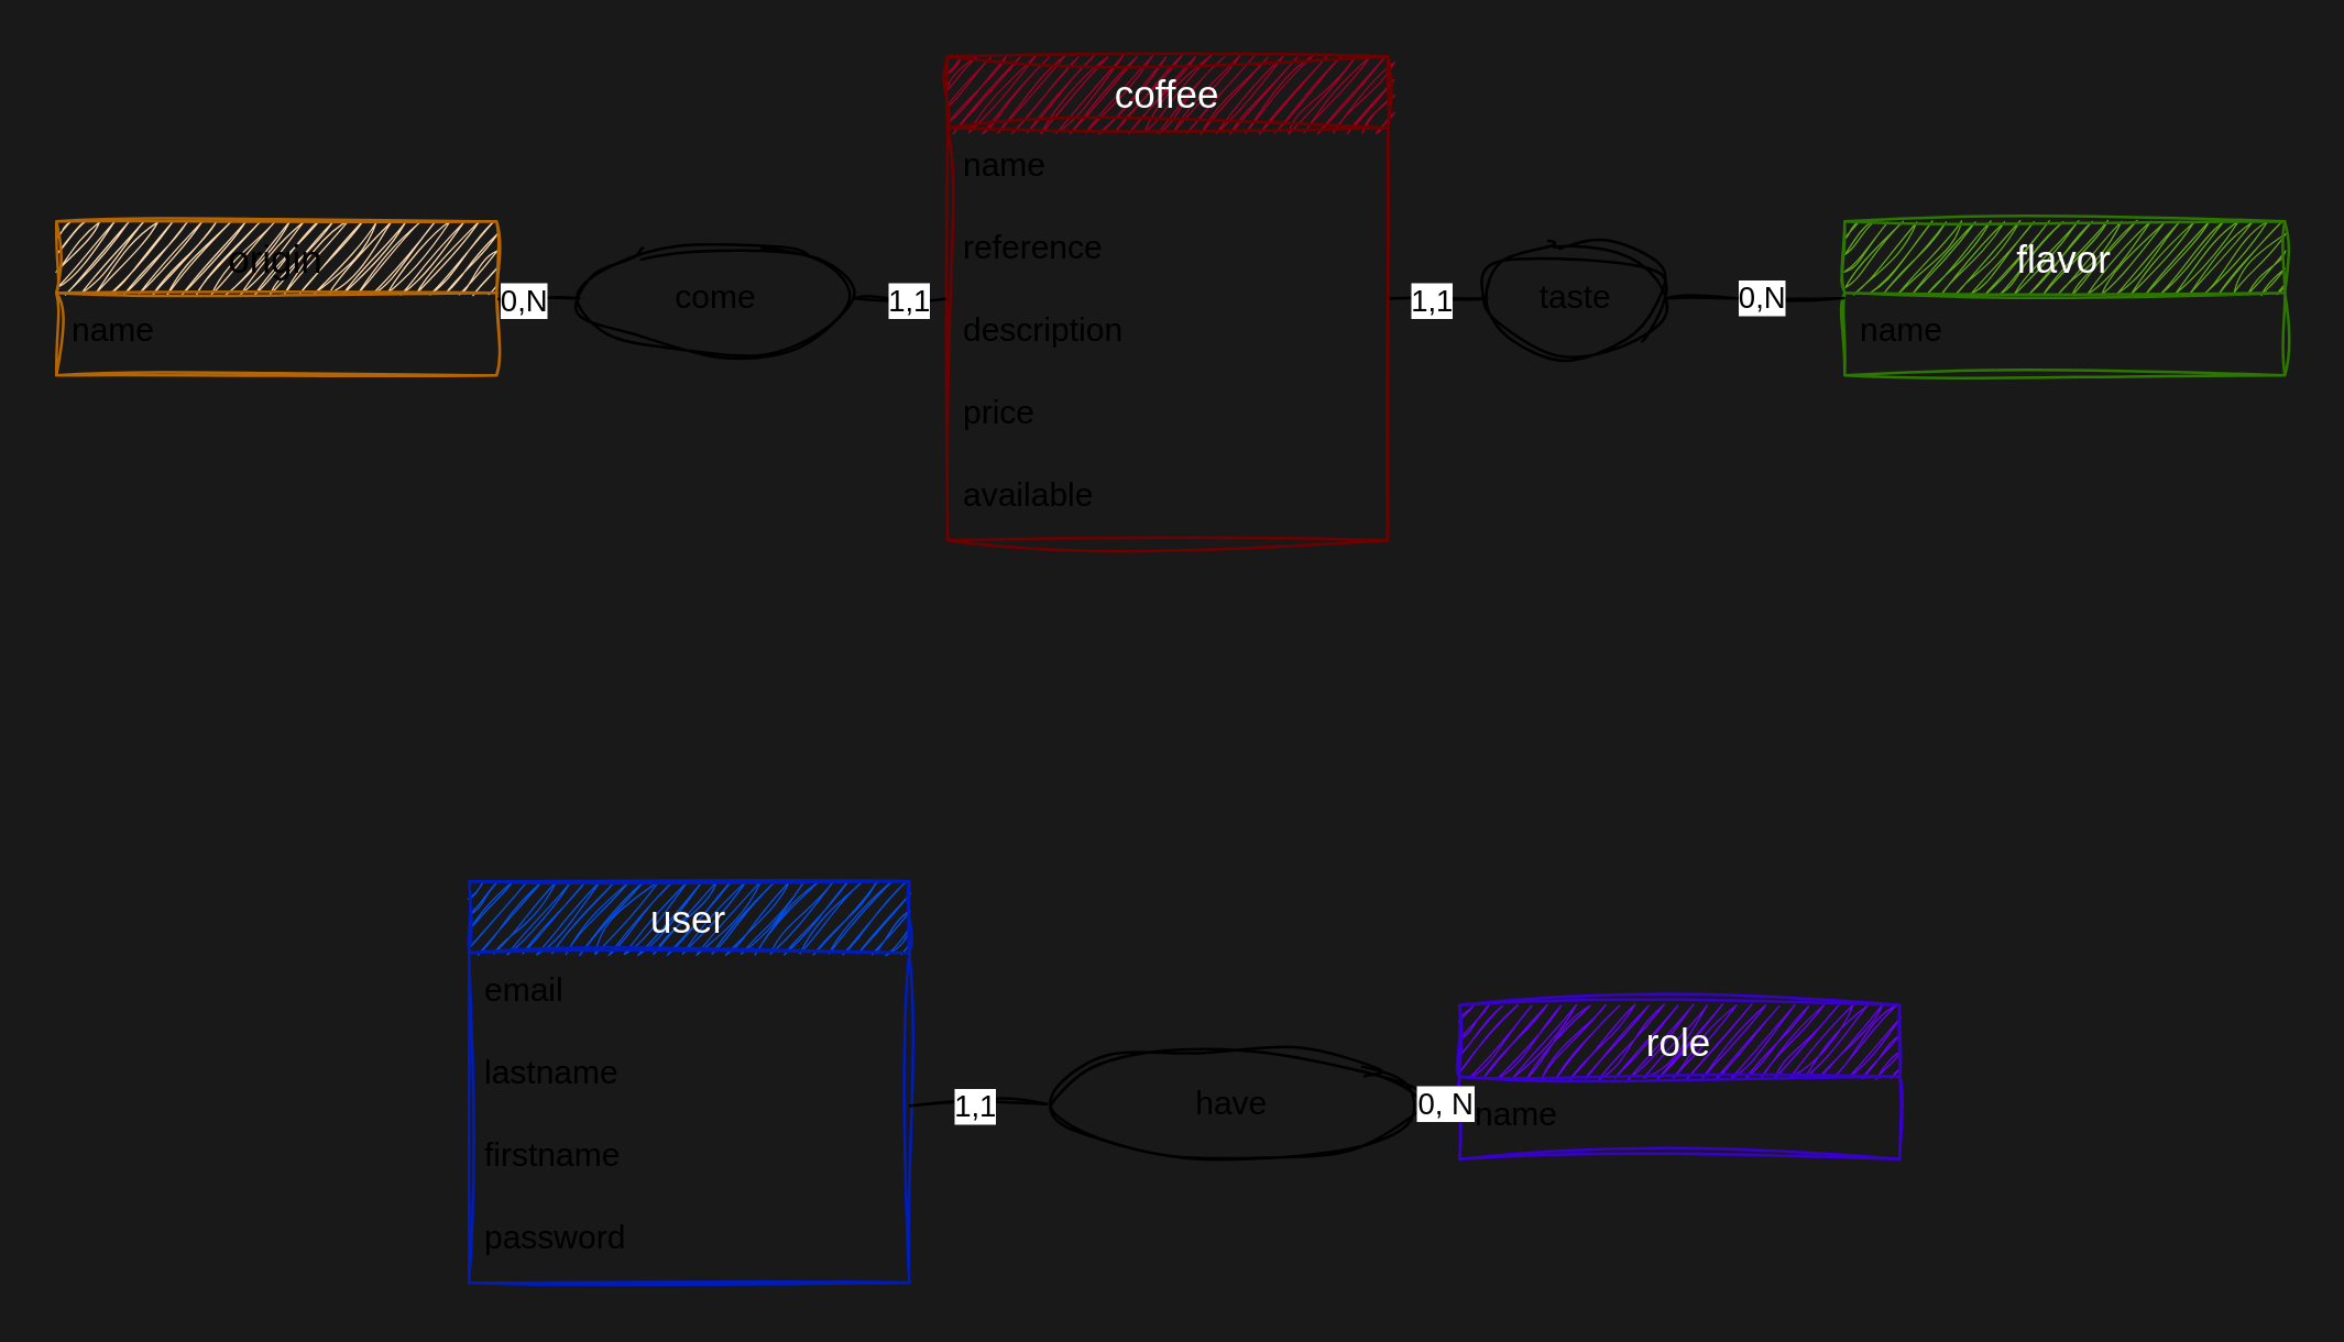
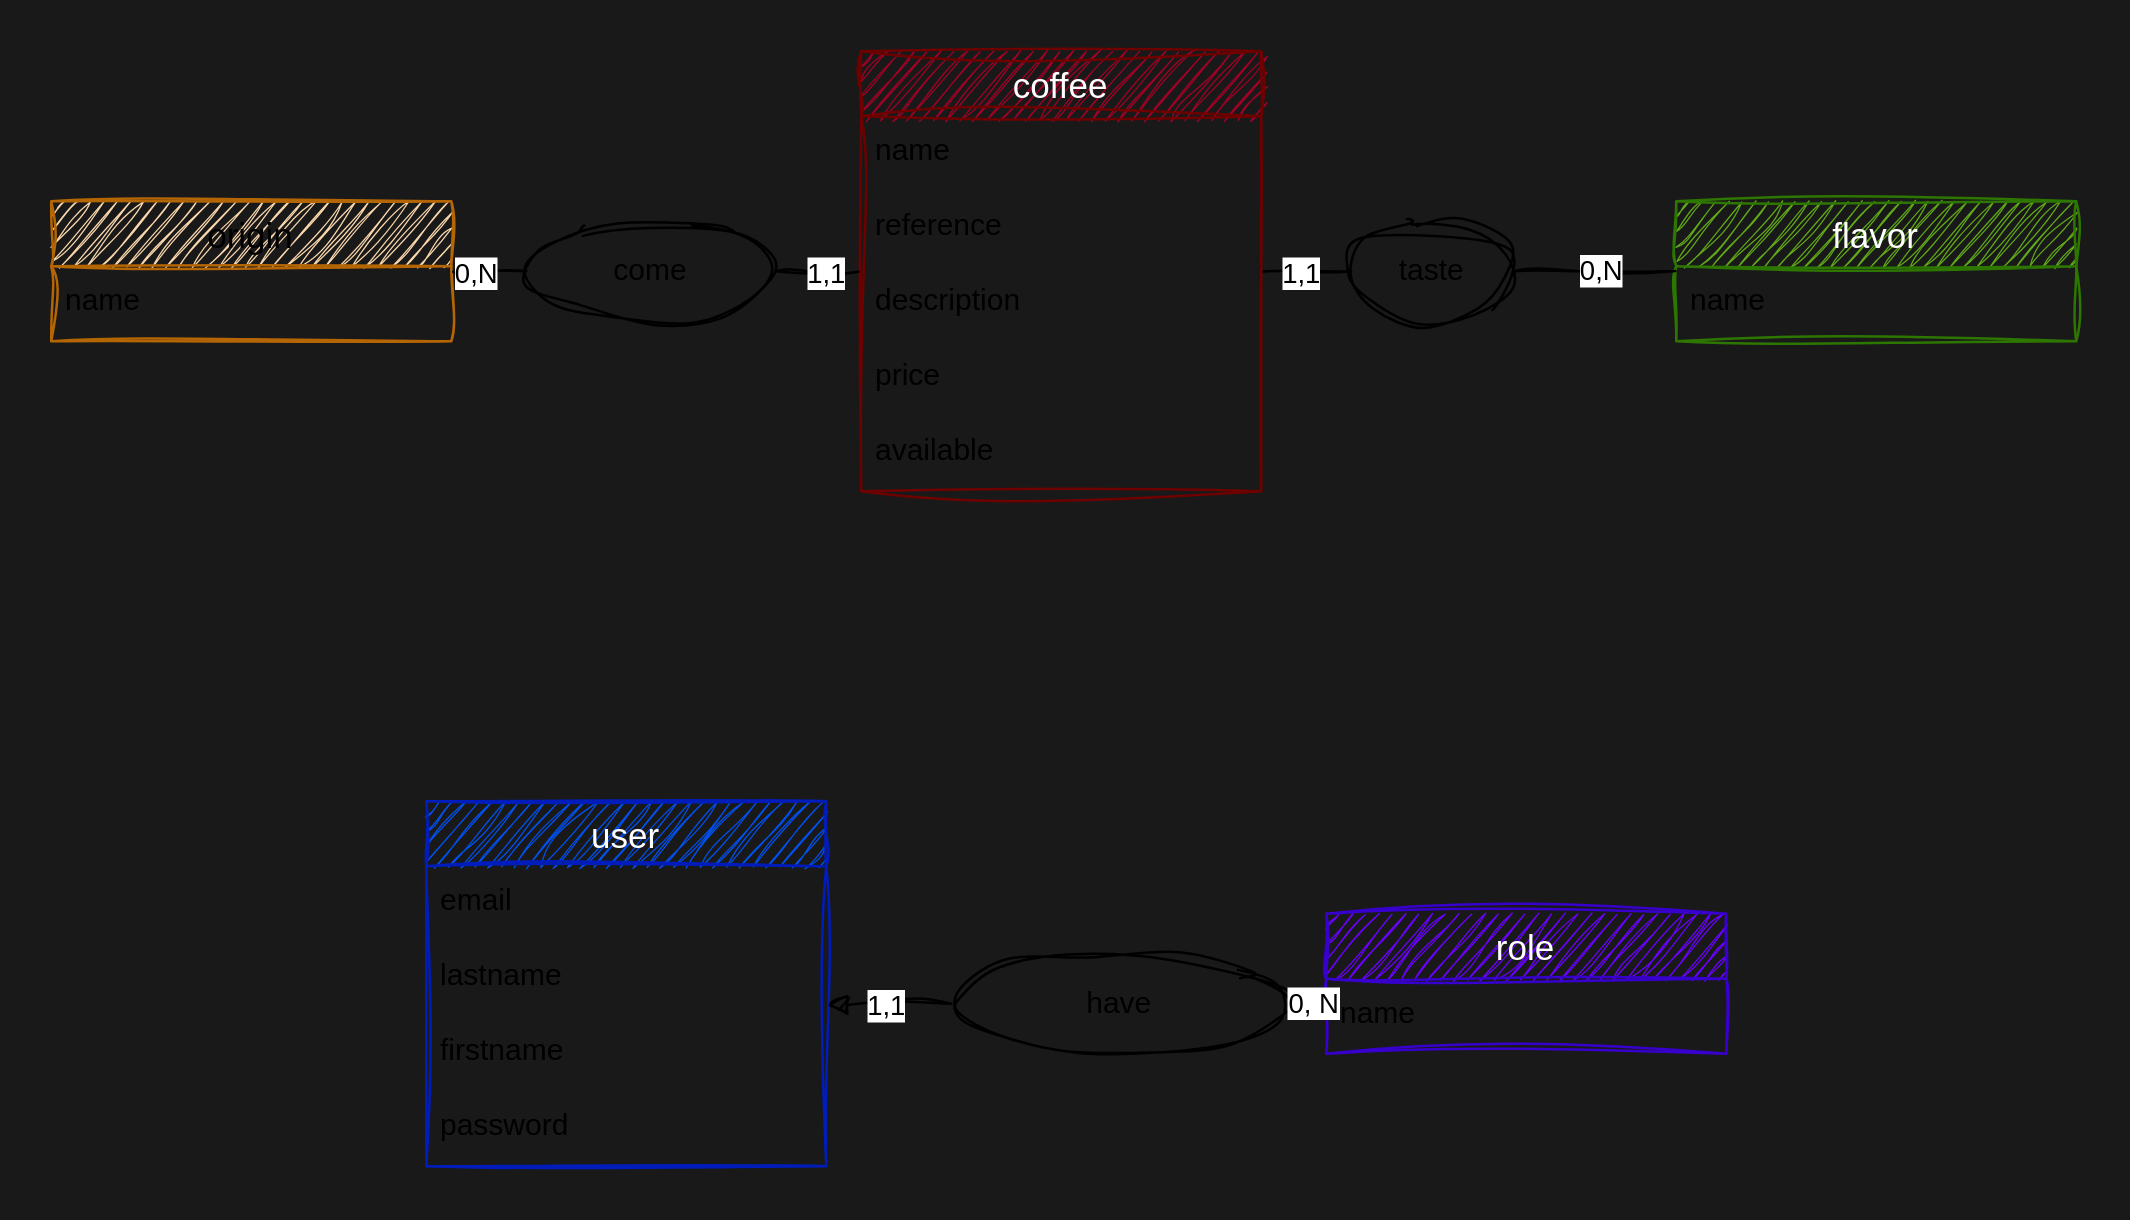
  <mxCell id="0" />
  <mxCell id="1" parent="0" />
  <mxCell id="2" value="coffee" style="swimlane;fontStyle=0;childLayout=stackLayout;horizontal=1;startSize=26;horizontalStack=0;resizeParent=1;resizeParentMax=0;resizeLast=0;collapsible=1;marginBottom=0;align=center;fontSize=14;fillColor=#a20025;fontColor=#ffffff;strokeColor=#6F0000;sketch=1;curveFitting=1;jiggle=2;" vertex="1" parent="1"><mxGeometry x="344" y="20" width="160" height="176" as="geometry" /></mxCell>
  <mxCell id="3" value="name" style="text;strokeColor=none;fillColor=none;spacingLeft=4;spacingRight=4;overflow=hidden;rotatable=0;points=[[0,0.5],[1,0.5]];portConstraint=eastwest;fontSize=12;sketch=1;curveFitting=1;jiggle=2;" vertex="1" parent="2"><mxGeometry y="26" width="160" height="30" as="geometry" /></mxCell>
  <mxCell id="4" value="reference" style="text;strokeColor=none;fillColor=none;spacingLeft=4;spacingRight=4;overflow=hidden;rotatable=0;points=[[0,0.5],[1,0.5]];portConstraint=eastwest;fontSize=12;sketch=1;curveFitting=1;jiggle=2;" vertex="1" parent="2"><mxGeometry y="56" width="160" height="30" as="geometry" /></mxCell>
  <mxCell id="5" value="description" style="text;strokeColor=none;fillColor=none;spacingLeft=4;spacingRight=4;overflow=hidden;rotatable=0;points=[[0,0.5],[1,0.5]];portConstraint=eastwest;fontSize=12;sketch=1;curveFitting=1;jiggle=2;" vertex="1" parent="2"><mxGeometry y="86" width="160" height="30" as="geometry" /></mxCell>
  <mxCell id="6" value="price" style="text;strokeColor=none;fillColor=none;spacingLeft=4;spacingRight=4;overflow=hidden;rotatable=0;points=[[0,0.5],[1,0.5]];portConstraint=eastwest;fontSize=12;sketch=1;curveFitting=1;jiggle=2;" vertex="1" parent="2"><mxGeometry y="116" width="160" height="30" as="geometry" /></mxCell>
  <mxCell id="7" value="available" style="text;strokeColor=none;fillColor=none;spacingLeft=4;spacingRight=4;overflow=hidden;rotatable=0;points=[[0,0.5],[1,0.5]];portConstraint=eastwest;fontSize=12;sketch=1;curveFitting=1;jiggle=2;" vertex="1" parent="2"><mxGeometry y="146" width="160" height="30" as="geometry" /></mxCell>
  <mxCell id="8" value="flavor" style="swimlane;fontStyle=0;childLayout=stackLayout;horizontal=1;startSize=26;horizontalStack=0;resizeParent=1;resizeParentMax=0;resizeLast=0;collapsible=1;marginBottom=0;align=center;fontSize=14;fillColor=#60a917;fontColor=#ffffff;strokeColor=#2D7600;sketch=1;curveFitting=1;jiggle=2;" vertex="1" parent="1"><mxGeometry x="670" y="80" width="160" height="56" as="geometry" /></mxCell>
  <mxCell id="9" value="name" style="text;strokeColor=none;fillColor=none;spacingLeft=4;spacingRight=4;overflow=hidden;rotatable=0;points=[[0,0.5],[1,0.5]];portConstraint=eastwest;fontSize=12;sketch=1;curveFitting=1;jiggle=2;" vertex="1" parent="8"><mxGeometry y="26" width="160" height="30" as="geometry" /></mxCell>
  <mxCell id="10" value="origin" style="swimlane;fontStyle=0;childLayout=stackLayout;horizontal=1;startSize=26;horizontalStack=0;resizeParent=1;resizeParentMax=0;resizeLast=0;collapsible=1;marginBottom=0;align=center;fontSize=14;fillColor=#fad7ac;strokeColor=#b46504;sketch=1;curveFitting=1;jiggle=2;" vertex="1" parent="1"><mxGeometry x="20" y="80" width="160" height="56" as="geometry" /></mxCell>
  <mxCell id="11" value="name" style="text;strokeColor=none;fillColor=none;spacingLeft=4;spacingRight=4;overflow=hidden;rotatable=0;points=[[0,0.5],[1,0.5]];portConstraint=eastwest;fontSize=12;sketch=1;curveFitting=1;jiggle=2;" vertex="1" parent="10"><mxGeometry y="26" width="160" height="30" as="geometry" /></mxCell>
  <mxCell id="12" value="come" style="ellipse;whiteSpace=wrap;html=1;align=center;sketch=1;curveFitting=1;jiggle=2;fillColor=none;" vertex="1" parent="1"><mxGeometry x="210" y="88" width="100" height="40" as="geometry" /></mxCell>
  <mxCell id="13" value="taste" style="ellipse;whiteSpace=wrap;html=1;align=center;sketch=1;curveFitting=1;jiggle=2;fillColor=none;" vertex="1" parent="1"><mxGeometry x="540" y="88" width="65" height="40" as="geometry" /></mxCell>
  <mxCell id="14" value="user" style="swimlane;fontStyle=0;childLayout=stackLayout;horizontal=1;startSize=26;horizontalStack=0;resizeParent=1;resizeParentMax=0;resizeLast=0;collapsible=1;marginBottom=0;align=center;fontSize=14;fillColor=#0050ef;fontColor=#ffffff;strokeColor=#001DBC;sketch=1;curveFitting=1;jiggle=2;" vertex="1" parent="1"><mxGeometry x="170" y="320" width="160" height="146" as="geometry" /></mxCell>
  <mxCell id="15" value="email" style="text;strokeColor=none;fillColor=none;spacingLeft=4;spacingRight=4;overflow=hidden;rotatable=0;points=[[0,0.5],[1,0.5]];portConstraint=eastwest;fontSize=12;sketch=1;curveFitting=1;jiggle=2;" vertex="1" parent="14"><mxGeometry y="26" width="160" height="30" as="geometry" /></mxCell>
  <mxCell id="16" value="lastname" style="text;strokeColor=none;fillColor=none;spacingLeft=4;spacingRight=4;overflow=hidden;rotatable=0;points=[[0,0.5],[1,0.5]];portConstraint=eastwest;fontSize=12;sketch=1;curveFitting=1;jiggle=2;" vertex="1" parent="14"><mxGeometry y="56" width="160" height="30" as="geometry" /></mxCell>
  <mxCell id="17" value="firstname" style="text;strokeColor=none;fillColor=none;spacingLeft=4;spacingRight=4;overflow=hidden;rotatable=0;points=[[0,0.5],[1,0.5]];portConstraint=eastwest;fontSize=12;sketch=1;curveFitting=1;jiggle=2;" vertex="1" parent="14"><mxGeometry y="86" width="160" height="30" as="geometry" /></mxCell>
  <mxCell id="18" value="password" style="text;strokeColor=none;fillColor=none;spacingLeft=4;spacingRight=4;overflow=hidden;rotatable=0;points=[[0,0.5],[1,0.5]];portConstraint=eastwest;fontSize=12;sketch=1;curveFitting=1;jiggle=2;" vertex="1" parent="14"><mxGeometry y="116" width="160" height="30" as="geometry" /></mxCell>
  <mxCell id="19" value="role" style="swimlane;fontStyle=0;childLayout=stackLayout;horizontal=1;startSize=26;horizontalStack=0;resizeParent=1;resizeParentMax=0;resizeLast=0;collapsible=1;marginBottom=0;align=center;fontSize=14;fillColor=#6a00ff;strokeColor=#3700CC;sketch=1;curveFitting=1;jiggle=2;fontColor=#ffffff;" vertex="1" parent="1"><mxGeometry x="530" y="365" width="160" height="56" as="geometry" /></mxCell>
  <mxCell id="20" value="name" style="text;strokeColor=none;fillColor=none;spacingLeft=4;spacingRight=4;overflow=hidden;rotatable=0;points=[[0,0.5],[1,0.5]];portConstraint=eastwest;fontSize=12;sketch=1;curveFitting=1;jiggle=2;" vertex="1" parent="19"><mxGeometry y="26" width="160" height="30" as="geometry" /></mxCell>
  <mxCell id="21" value="have" style="ellipse;whiteSpace=wrap;html=1;align=center;sketch=1;curveFitting=1;jiggle=2;fillColor=none;" vertex="1" parent="1"><mxGeometry x="380" y="381" width="135" height="40" as="geometry" /></mxCell>
  <mxCell id="22" value="" style="endArrow=none;html=1;exitX=1.005;exitY=0.074;exitDx=0;exitDy=0;exitPerimeter=0;sketch=1;curveFitting=1;jiggle=2;" edge="1" parent="1" source="11" target="12"><mxGeometry width="50" height="50" relative="1" as="geometry"><mxPoint x="220" y="100" as="sourcePoint" /><mxPoint x="270" y="50" as="targetPoint" /></mxGeometry></mxCell>
  <mxCell id="23" value="0,N" style="edgeLabel;html=1;align=center;verticalAlign=middle;resizable=0;points=[];sketch=1;curveFitting=1;jiggle=2;" vertex="1" connectable="0" parent="22"><mxGeometry x="-0.306" y="1" relative="1" as="geometry"><mxPoint x="-1" y="1" as="offset" /></mxGeometry></mxCell>
  <mxCell id="24" value="" style="endArrow=none;html=1;exitX=1.005;exitY=0.074;exitDx=0;exitDy=0;exitPerimeter=0;entryX=-0.007;entryY=0.074;entryDx=0;entryDy=0;entryPerimeter=0;sketch=1;curveFitting=1;jiggle=2;fillColor=none;" edge="1" parent="1" target="5"><mxGeometry width="50" height="50" relative="1" as="geometry"><mxPoint x="310" y="108" as="sourcePoint" /><mxPoint x="339.2" y="107.78" as="targetPoint" /></mxGeometry></mxCell>
  <mxCell id="25" value="1,1" style="edgeLabel;html=1;align=center;verticalAlign=middle;resizable=0;points=[];sketch=1;curveFitting=1;jiggle=2;" vertex="1" connectable="0" parent="24"><mxGeometry x="0.18" y="-1" relative="1" as="geometry"><mxPoint x="1" y="-1" as="offset" /></mxGeometry></mxCell>
  <mxCell id="26" value="" style="endArrow=none;html=1;exitX=0;exitY=0.5;exitDx=0;exitDy=0;entryX=1.006;entryY=0.07;entryDx=0;entryDy=0;entryPerimeter=0;sketch=1;curveFitting=1;jiggle=2;" edge="1" parent="1" source="13" target="5"><mxGeometry width="50" height="50" relative="1" as="geometry"><mxPoint x="520" y="150" as="sourcePoint" /><mxPoint x="570" y="100" as="targetPoint" /></mxGeometry></mxCell>
  <mxCell id="27" value="1,1" style="edgeLabel;html=1;align=center;verticalAlign=middle;resizable=0;points=[];sketch=1;curveFitting=1;jiggle=2;" vertex="1" connectable="0" parent="26"><mxGeometry x="0.18" relative="1" as="geometry"><mxPoint as="offset" /></mxGeometry></mxCell>
  <mxCell id="28" value="" style="endArrow=none;html=1;exitX=1;exitY=0.5;exitDx=0;exitDy=0;entryX=-0.002;entryY=0.062;entryDx=0;entryDy=0;entryPerimeter=0;sketch=1;curveFitting=1;jiggle=2;" edge="1" parent="1" source="13" target="9"><mxGeometry width="50" height="50" relative="1" as="geometry"><mxPoint x="680" y="130" as="sourcePoint" /><mxPoint x="730" y="80" as="targetPoint" /></mxGeometry></mxCell>
  <mxCell id="29" value="0,N" style="edgeLabel;html=1;align=center;verticalAlign=middle;resizable=0;points=[];sketch=1;curveFitting=1;jiggle=2;" vertex="1" connectable="0" parent="28"><mxGeometry x="0.068" relative="1" as="geometry"><mxPoint as="offset" /></mxGeometry></mxCell>
- <mxCell id="30" value="" style="endArrow=none;html=1;exitX=0;exitY=0.5;exitDx=0;exitDy=0;entryX=1.002;entryY=0.853;entryDx=0;entryDy=0;entryPerimeter=0;sketch=1;curveFitting=1;jiggle=2;" edge="1" parent="1" source="21" target="16"><mxGeometry width="50" height="50" relative="1" as="geometry"><mxPoint x="400" y="430" as="sourcePoint" /><mxPoint x="450" y="380" as="targetPoint" /></mxGeometry></mxCell>
+ <mxCell id="30" value="" style="endArrow=block;html=1;exitX=0;exitY=0.5;exitDx=0;exitDy=0;entryX=1.002;entryY=0.853;entryDx=0;entryDy=0;entryPerimeter=0;sketch=1;curveFitting=1;jiggle=2;" edge="1" parent="1" source="21" target="16"><mxGeometry width="50" height="50" relative="1" as="geometry"><mxPoint x="400" y="430" as="sourcePoint" /><mxPoint x="450" y="380" as="targetPoint" /></mxGeometry></mxCell>
  <mxCell id="31" value="1,1" style="edgeLabel;html=1;align=center;verticalAlign=middle;resizable=0;points=[];sketch=1;curveFitting=1;jiggle=2;" vertex="1" connectable="0" parent="30"><mxGeometry x="0.085" relative="1" as="geometry"><mxPoint as="offset" /></mxGeometry></mxCell>
  <mxCell id="32" value="" style="endArrow=none;html=1;exitX=1;exitY=0.5;exitDx=0;exitDy=0;entryX=0.001;entryY=0.333;entryDx=0;entryDy=0;entryPerimeter=0;sketch=1;curveFitting=1;jiggle=2;" edge="1" parent="1" source="21" target="20"><mxGeometry width="50" height="50" relative="1" as="geometry"><mxPoint x="510" y="410" as="sourcePoint" /><mxPoint x="560" y="360" as="targetPoint" /></mxGeometry></mxCell>
  <mxCell id="33" value="0, N" style="edgeLabel;html=1;align=center;verticalAlign=middle;resizable=0;points=[];sketch=1;curveFitting=1;jiggle=2;" vertex="1" connectable="0" parent="32"><mxGeometry x="-0.12" y="-1" relative="1" as="geometry"><mxPoint x="2" y="-1" as="offset" /></mxGeometry></mxCell>
